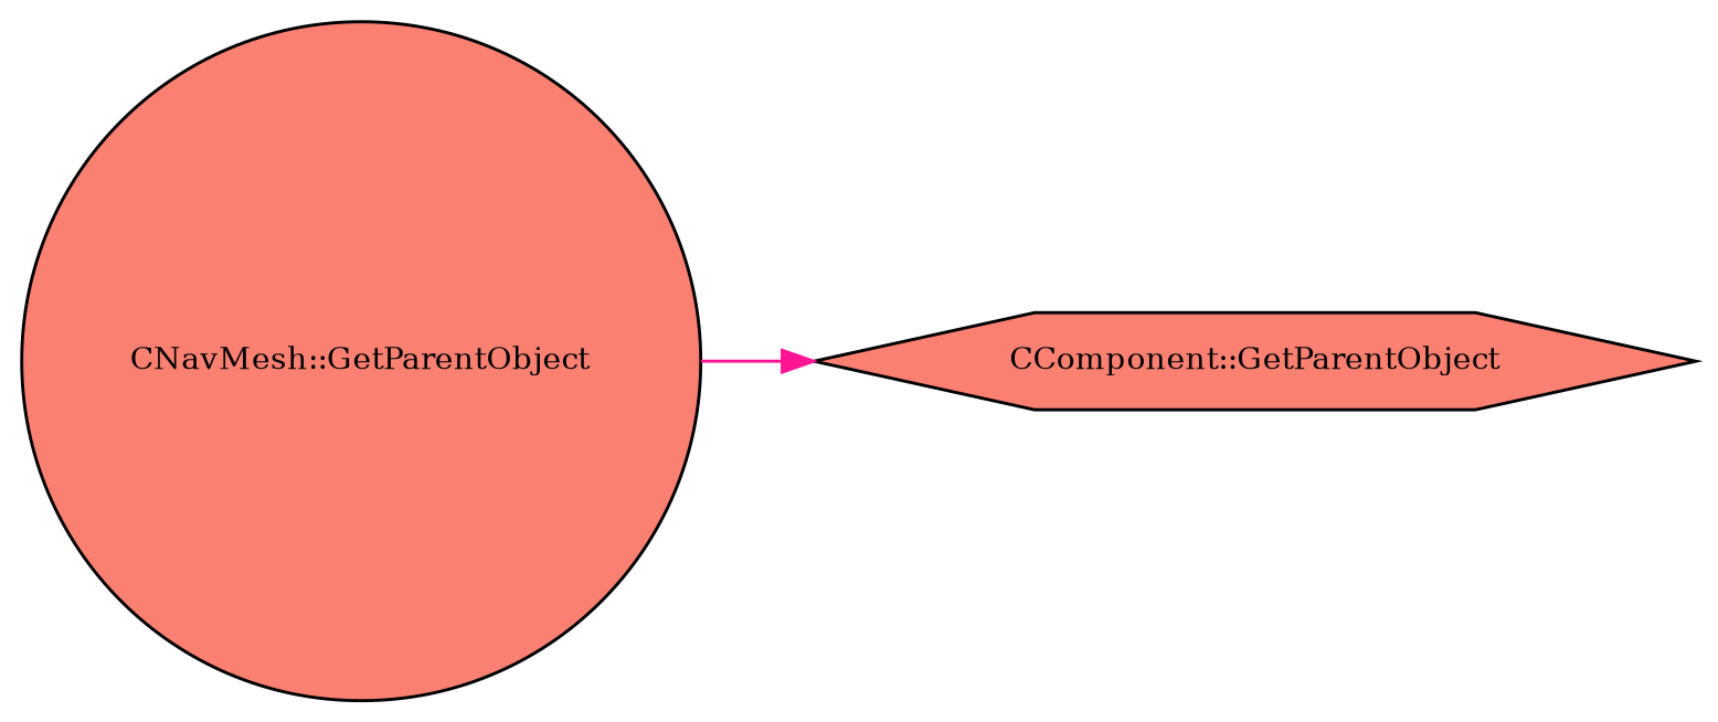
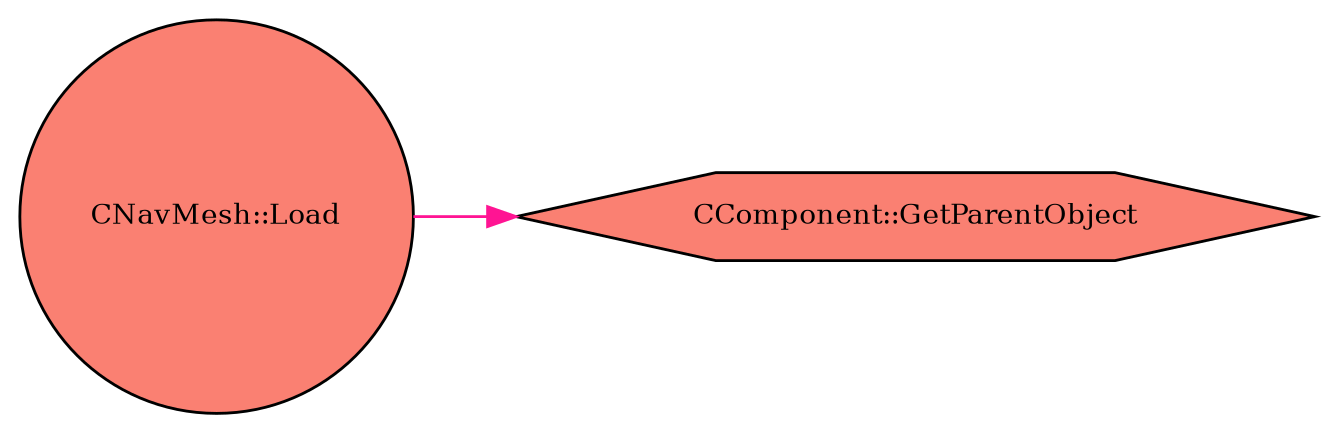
  digraph {
    rankdir=LR
    fontname="DejaVu Serif"
    node [color=black fillcolor=salmon fontname="DejaVu Serif" fontsize=10 style=filled]
-   n1 [fontcolor=black height=0.2 label="CNavMesh::GetParentObject" shape=circle width=0.4]
+   n1 [fontcolor=black height=0.2 label="CNavMesh::Load" shape=circle width=0.4]
    n2 [height=0.2 label="CComponent::GetParentObject" shape=hexagon width=0.4]
    n1 -> n2 [color=deeppink fontname="DejaVu Serif" fontsize=10 labelfontname=Helvetica labelfontsize=10 style=solid]
  }
